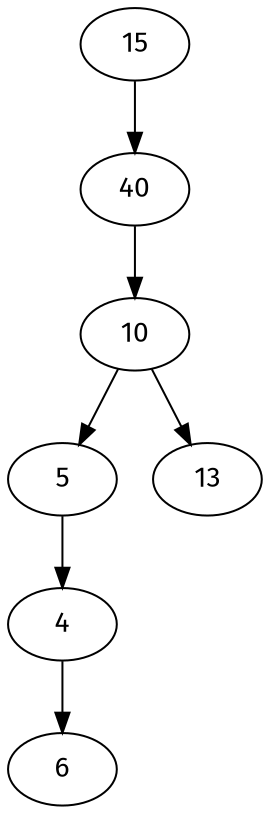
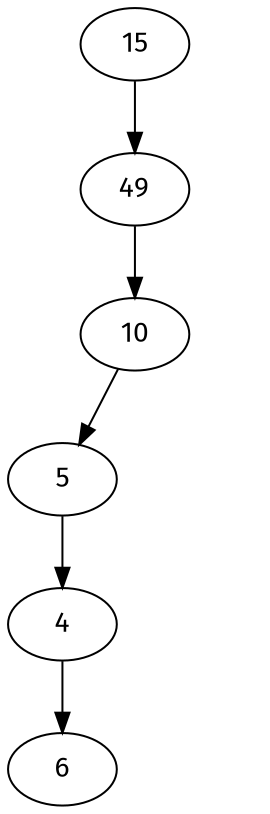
  digraph {
    fontname="Fira Sans"
    node [fontname="Fira Sans"]
    edge [fontname="Fira Sans"]
    15
-   40
+   40 [label=49]
    10
    5
-   13
    4
    6
    15 -> 40
    40 -> 10
    10 -> 5
-   10 -> 13
    5 -> 4
    4 -> 6
  }
